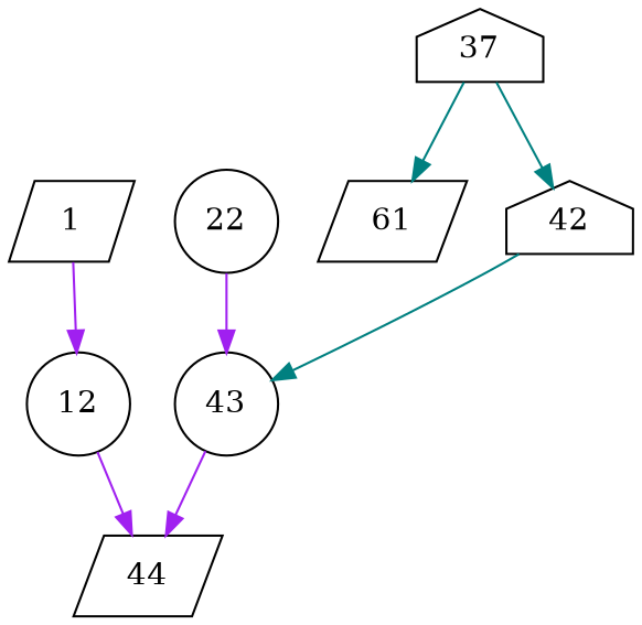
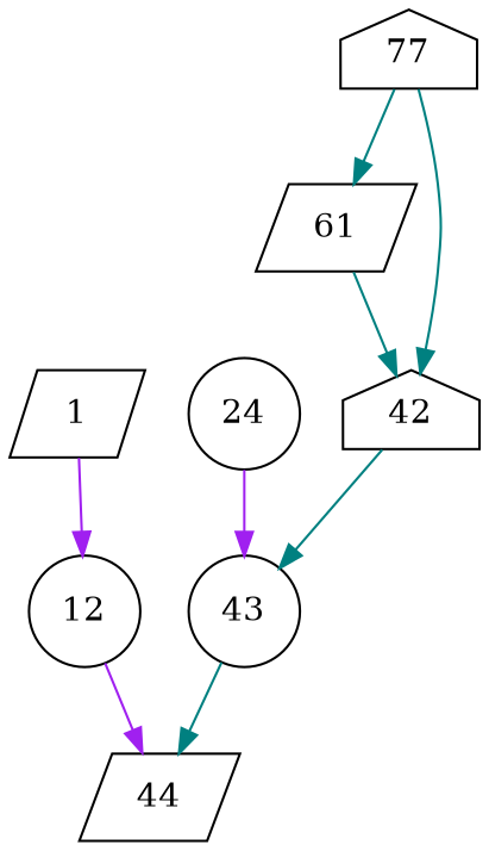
  strict digraph {
    node [shape=parallelogram]
    edge [color=teal]
    1 [entry=true]
    12 [shape=circle]
    44
-   24 [shape=circle label=22]
+   24 [shape=circle]
    43 [shape=circle]
-   37 [shape=house]
+   37 [shape=house label=77]
    n7 [label=61]
    42 [shape=house]
    1 -> 12 [color=purple cond=true]
    12 -> 44 [color=purple]
    24 -> 43 [color=purple]
-   43 -> 44 [color=purple]
+   43 -> 44
    37 -> n7 [cond=true]
    37 -> 42 [cond=false]
+   n7 -> 42
    42 -> 43
  }
